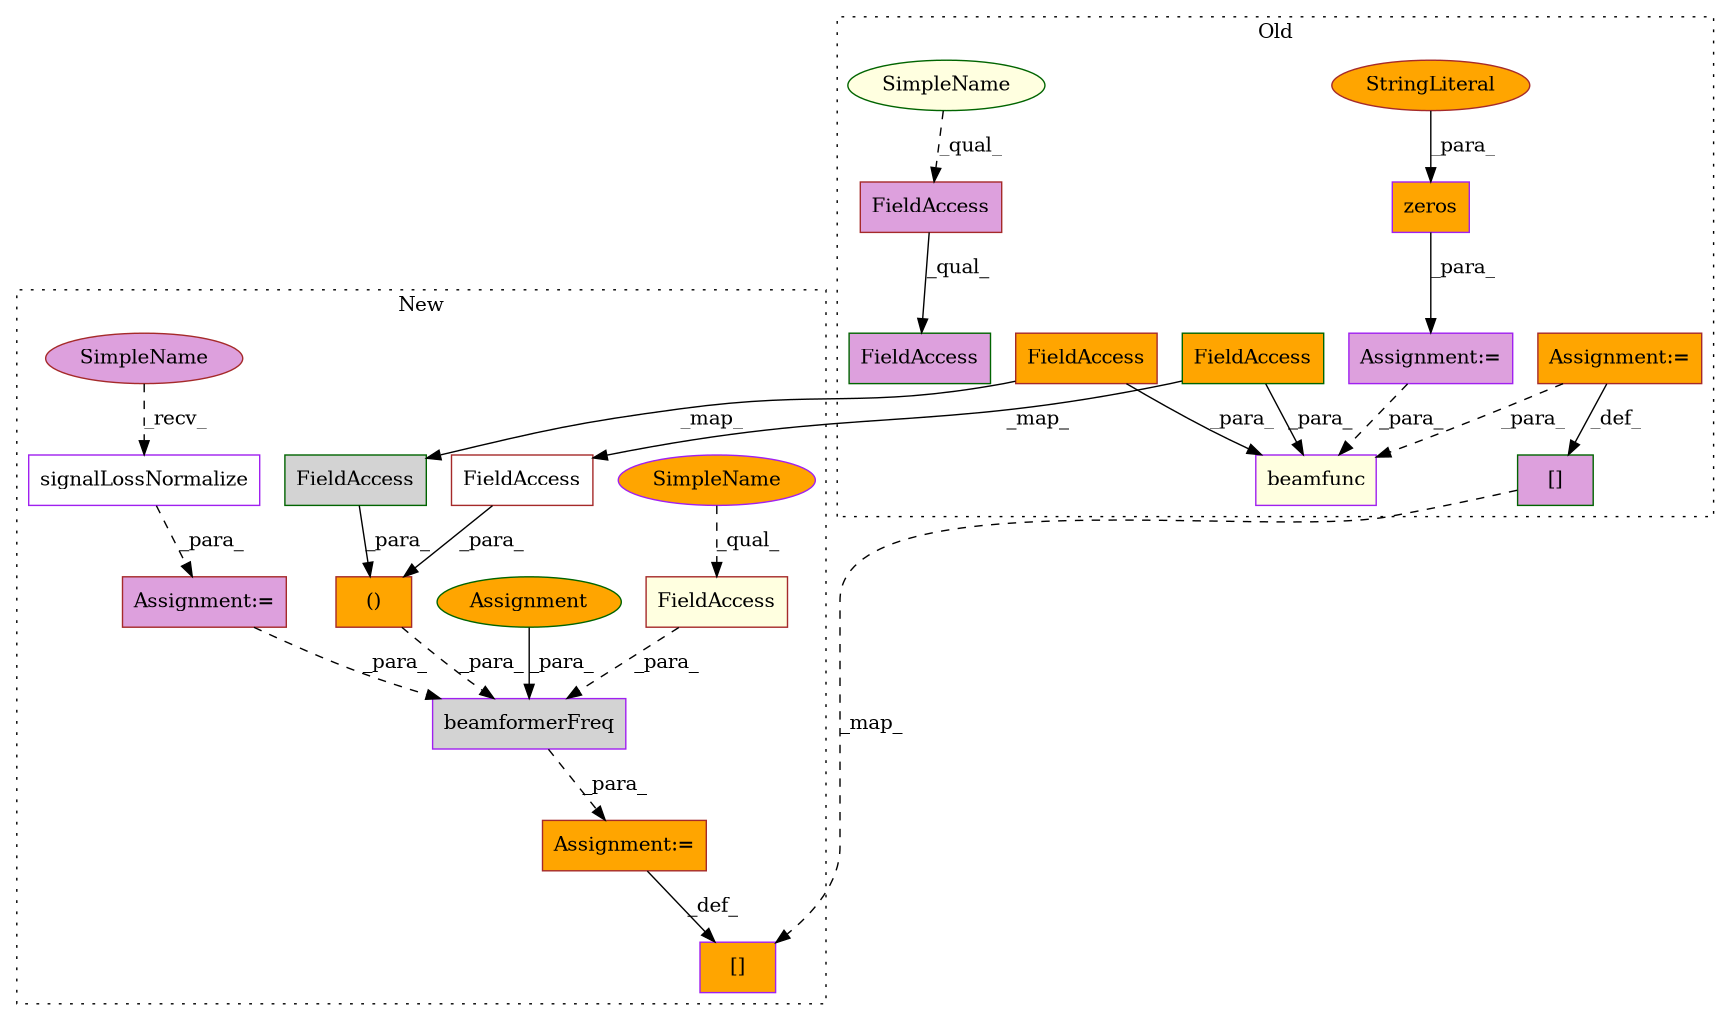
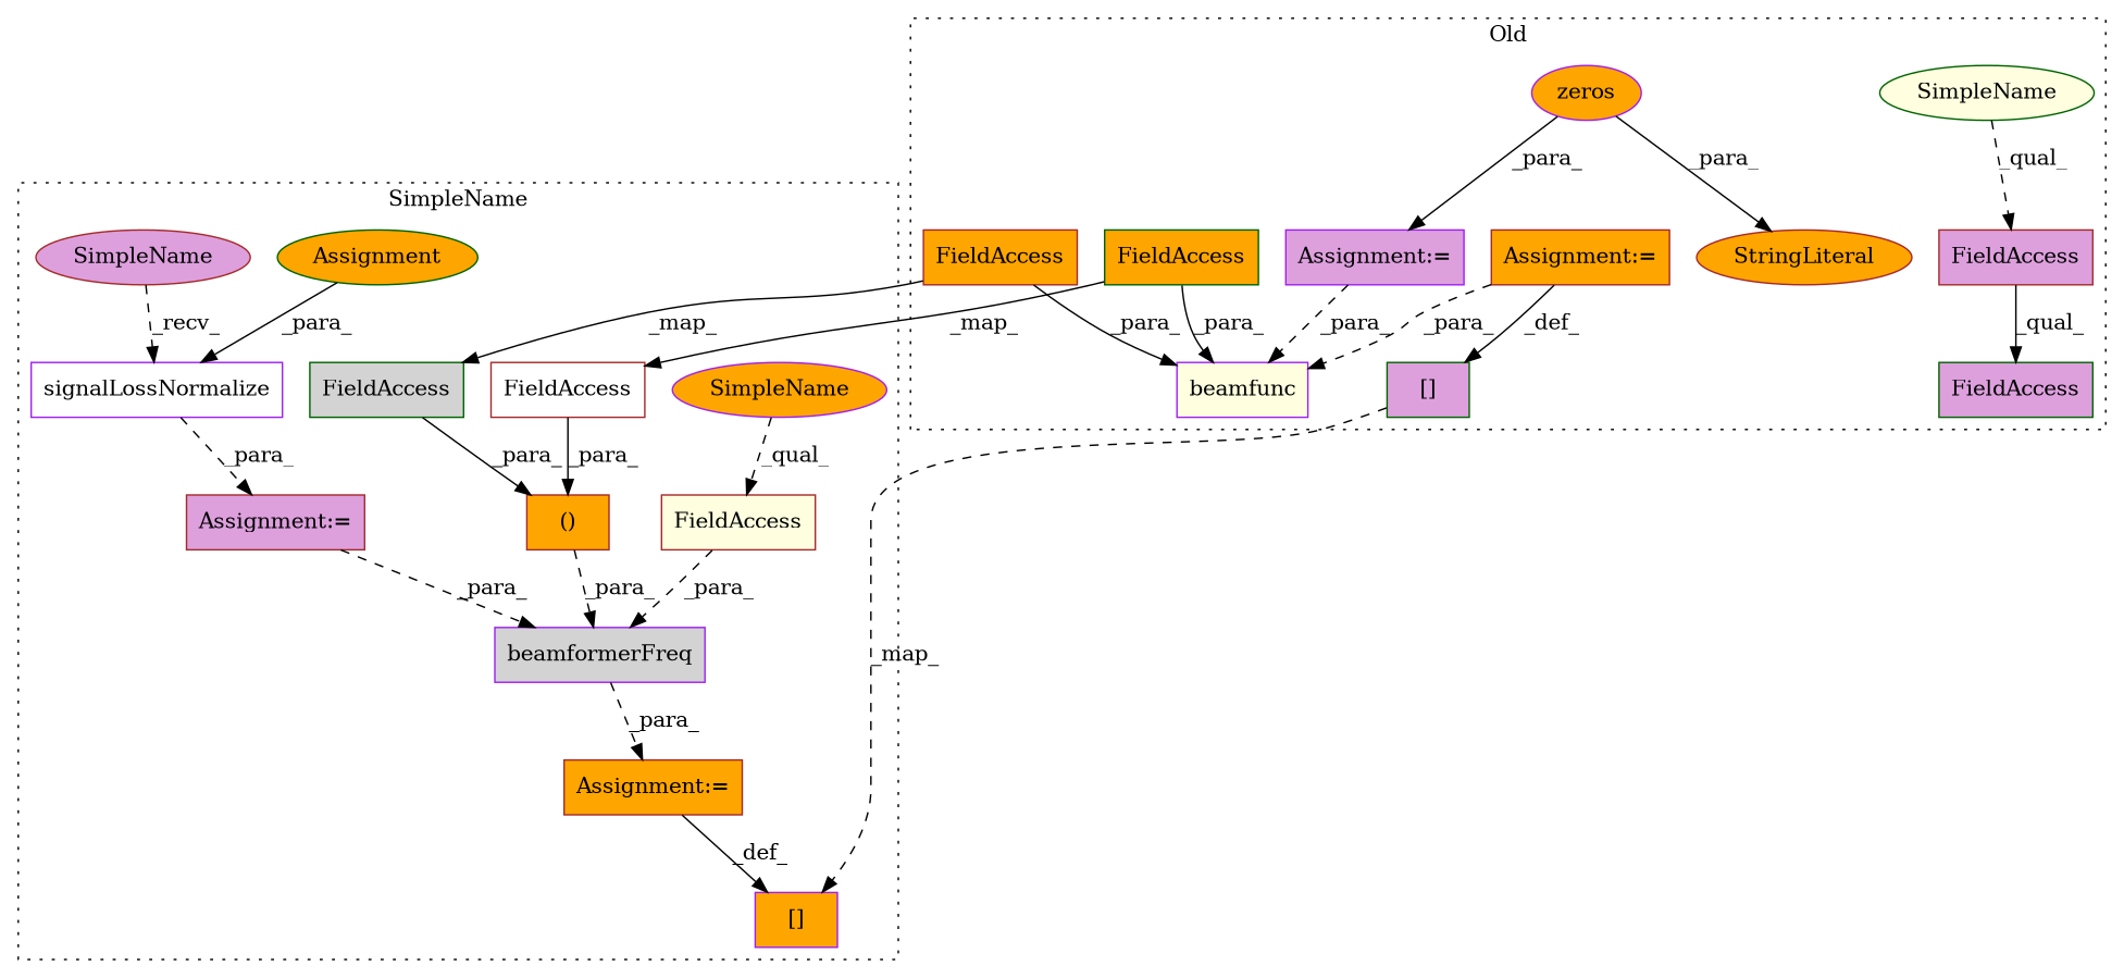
  digraph {
    node [a=22 color=brown fillcolor=orange l=1 s=10515 shape=box style=filled]
    edge [style=solid]
    n1 [a=32 color=purple fillcolor=lightyellow l="9,1" label=beamfunc s="10826,10862"]
-   n2 [a=32 color=purple l="6,1" label=zeros s="10460,10481"]
+   n2 [a=32 color=purple l="6,1" label=zeros s="10460,10481" shape=ellipse]
    n3 [a=45 l=3 label=StringLiteral s=10478 shape=ellipse]
    n4 [a=7 label="Assignment:=" s=10489]
    n5 [a=2 color=darkgreen fillcolor=plum l="3,1" label="[]" s="10873,10877"]
    n6 [a=7 color=purple fillcolor=plum label="Assignment:=" s=10459]
    n7 [l=7 label=FieldAccess s=10843]
    n8 [fillcolor=plum l=9 label=FieldAccess]
    n9 [color=darkgreen fillcolor=plum l=14 label=FieldAccess]
    n10 [color=darkgreen l=7 label=FieldAccess s=10851]
    n11 [a=42 color=darkgreen fillcolor=lightyellow l=4 label=SimpleName shape=ellipse]
    n12 [a=32 color=purple fillcolor=lightgrey l="15,2" label=beamformerFreq s="10870,11002"]
    n13 [a=106 l=59 label="()" s=10943]
    n14 [a=9 color=darkgreen l=5 label=Assignment s=10885 shape=ellipse]
    n15 [fillcolor=lightyellow l=11 label=FieldAccess s=10911]
    n16 [a=7 label="Assignment:=" s=10869]
    n17 [a=2 color=purple l="3,1" label="[]" s="11014,11018"]
    n18 [a=7 fillcolor=plum label="Assignment:=" s=10501]
    n19 [color=darkgreen fillcolor=lightgrey l=7 label=FieldAccess s=10943]
    n20 [fillcolor=white l=7 label=FieldAccess s=10963]
    n21 [a=32 color=purple fillcolor=white l=21 label=signalLossNormalize s=10508]
    n22 [a=42 fillcolor=plum l=4 label=SimpleName s=10503 shape=ellipse]
    n23 [a=42 color=purple l=4 label=SimpleName s=10911 shape=ellipse]
    subgraph cluster_1 {
      label=Old
      style=dotted
      n1
      n2
      n3
      n4
      n5
      n6
      n7
      n8
      n9
      n10
      n11
    }
    subgraph cluster_2 {
-     label=New
+     label=SimpleName
      style=dotted
      n12
      n13
      n14
      n15
      n16
      n17
      n18
      n19
      n20
      n21
      n22
      n23
    }
    n2 -> n6 [label=_para_]
-   n3 -> n2 [label=_para_]
+   n2 -> n3 [label=_para_]
    n4 -> n1 [label=_para_ style=dashed]
    n4 -> n5 [label=_def_]
    n5 -> n17 [label=_map_ style=dashed]
    n6 -> n1 [label=_para_ style=dashed]
    n7 -> n1 [label=_para_]
    n7 -> n19 [label=_map_]
    n8 -> n9 [label=_qual_]
    n10 -> n1 [label=_para_]
    n10 -> n20 [label=_map_]
    n11 -> n8 [label=_qual_ style=dashed]
    n12 -> n16 [label=_para_ style=dashed]
    n13 -> n12 [label=_para_ style=dashed]
-   n14 -> n12 [label=_para_]
+   n14 -> n21 [label=_para_]
    n15 -> n12 [label=_para_ style=dashed]
    n16 -> n17 [label=_def_]
    n18 -> n12 [label=_para_ style=dashed]
    n19 -> n13 [label=_para_]
    n20 -> n13 [label=_para_]
    n21 -> n18 [label=_para_ style=dashed]
    n22 -> n21 [label=_recv_ style=dashed]
    n23 -> n15 [label=_qual_ style=dashed]
  }
